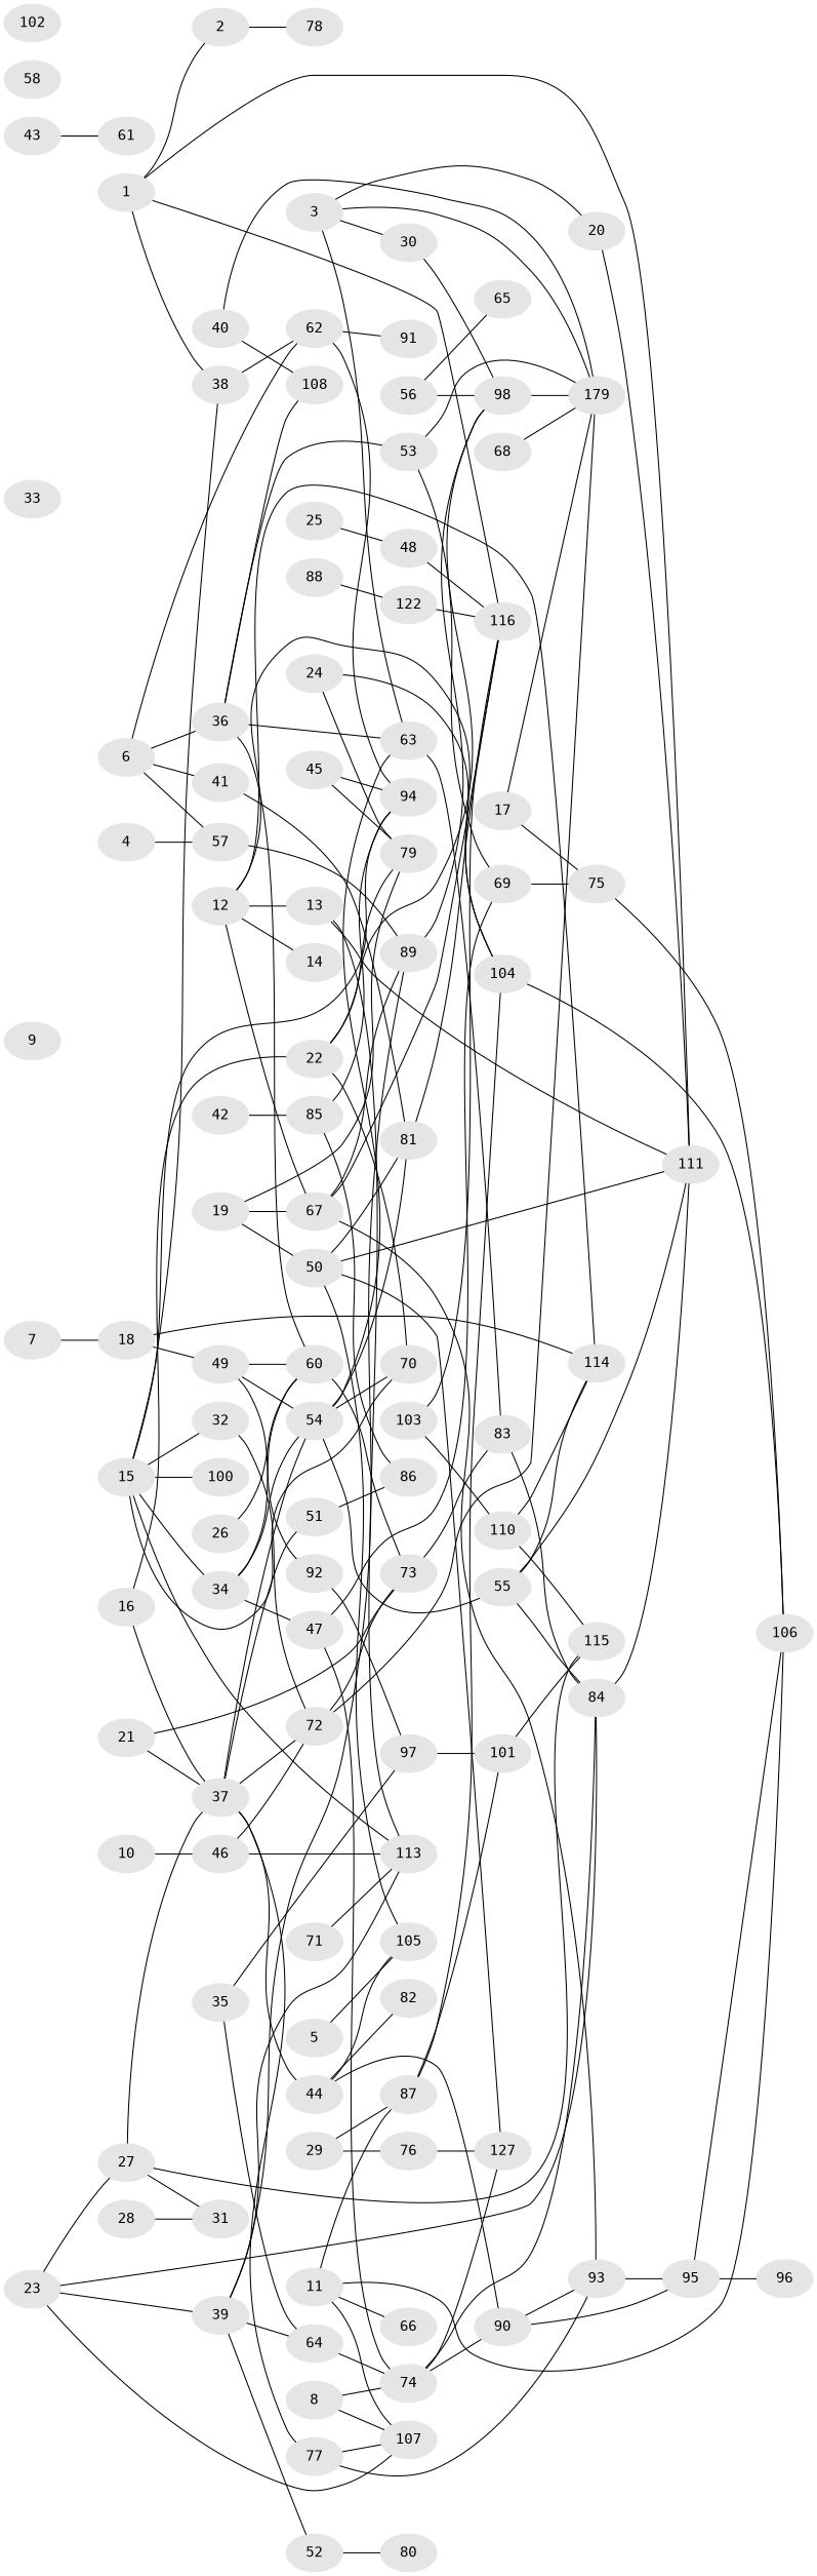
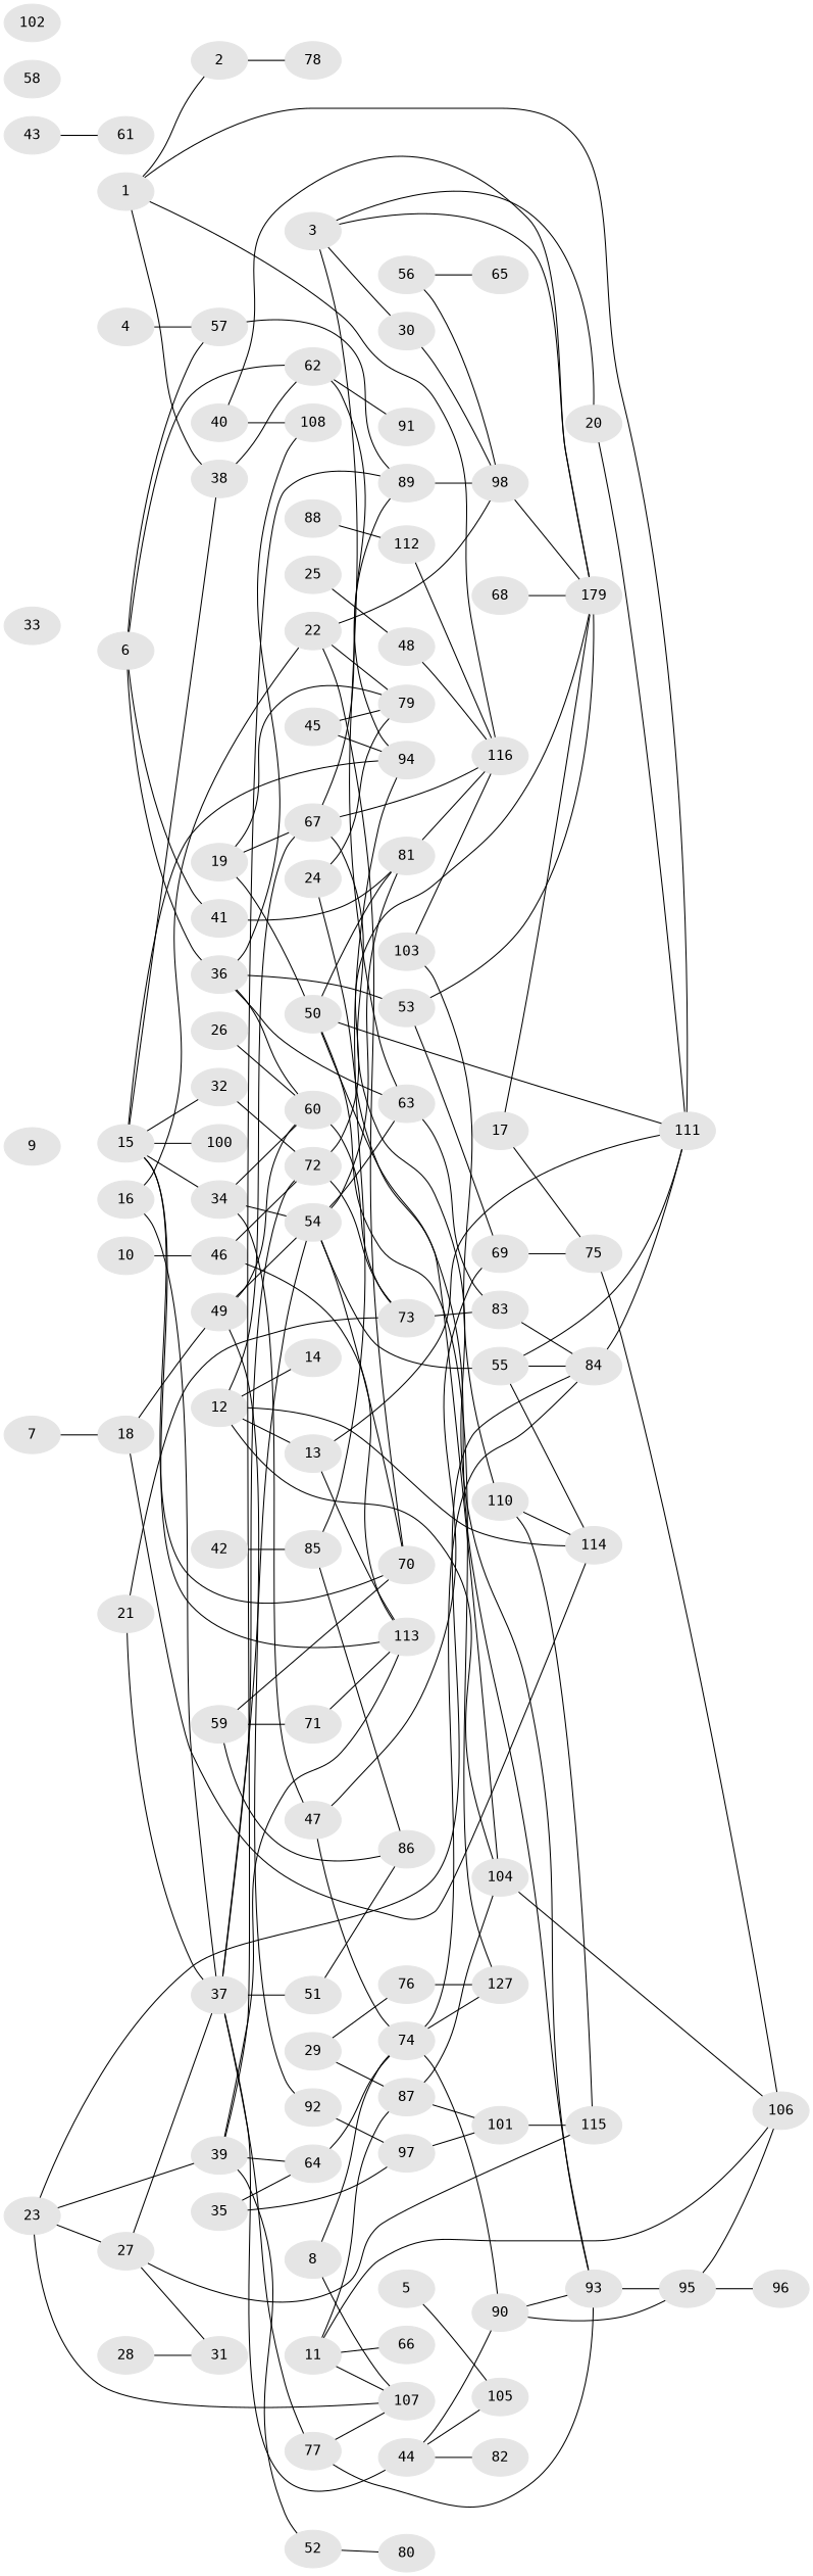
  graph {
    fontname="DejaVu Sans Mono"
    rankdir=LR
    node [color=gray90 fontname="DejaVu Sans Mono" style=filled]
    edge [fontname="DejaVu Sans Mono"]
    1
    2
    38
    111
    116
    78
    62
    3
    20
    30
    63
    n12 [label=179]
    98
    83
    4
    57
    89
    5
    105
    6
    36
    41
    60
    53
    108
    81
    94
    91
    7
    18
    114
    49
    8
    74
    107
    84
    90
    n38 [label=127]
    9
    10
    46
    113
    72
    11
    66
    87
    106
    104
    101
    12
    13
    14
    67
    93
    15
    32
    34
    70
    100
    47
    54
    16
    22
    37
    79
    44
    51
    77
    17
    75
    92
    19
    50
    21
    73
    23
    27
    39
    31
    115
    64
    52
    24
    25
    48
    26
    28
    29
    76
    33
    69
    55
    35
    97
    82
    86
    80
    40
    42
    85
    43
    61
    95
    45
    56
    65
    58
+   59
    71
    68
    88
-   112 [label=122]
+   112
    96
    102
    103
    110
    1 -- 2
    1 -- 38
    1 -- 111
    1 -- 116
    2 -- 78
    38 -- 62
    62 -- 94
    62 -- 91
    3 -- 20
    3 -- 30
    3 -- 63
    3 -- n12
    20 -- 111
    30 -- 98
    63 -- 83
    98 -- n12
    83 -- 84
    4 -- 57
    57 -- 89
    89 -- 98
    5 -- 105
    6 -- 62
    6 -- 57
    6 -- 36
    6 -- 41
    36 -- 63
    36 -- 60
    36 -- 53
    36 -- 108
    41 -- 81
    60 -- 73
    53 -- n12
    53 -- 69
    81 -- 116
    7 -- 18
    18 -- 114
    18 -- 49
    49 -- 60
    49 -- 54
    49 -- 92
    8 -- 74
    8 -- 107
    74 -- 84
    74 -- 90
    74 -- n38
    84 -- 111
    90 -- 93
    90 -- 95
    10 -- 46
    46 -- 113
    46 -- 72
    72 -- n12
    72 -- 73
    11 -- 107
    11 -- 66
    11 -- 87
    11 -- 106
    87 -- 104
    87 -- 101
    104 -- 106
    101 -- 115
    12 -- 114
    12 -- 104
    12 -- 13
    12 -- 14
    12 -- 67
    13 -- 111
    13 -- 113
    67 -- 116
    67 -- 89
    67 -- 93
    93 -- 95
    15 -- 38
    15 -- 94
    15 -- 113
    15 -- 32
    15 -- 34
    15 -- 70
    15 -- 100
    32 -- 72
    34 -- 60
    34 -- 47
    34 -- 54
    47 -- 74
    47 -- 69
    54 -- 63
    54 -- 81
    54 -- 70
    54 -- 55
    16 -- 22
    16 -- 37
    22 -- 98
    22 -- 70
    22 -- 79
    37 -- 72
    37 -- 54
    37 -- 44
    37 -- 51
    37 -- 77
    44 -- 105
    44 -- 90
    44 -- 82
    51 -- 86
    77 -- 107
    77 -- 93
    17 -- n12
    17 -- 75
    75 -- 106
    92 -- 97
    19 -- 67
    19 -- 79
    19 -- 50
    50 -- 111
    50 -- 81
    50 -- n38
-   50 -- 105
+   50 -- 93
    21 -- 37
    21 -- 73
    73 -- 83
    23 -- 107
    23 -- 84
    23 -- 27
    23 -- 39
    27 -- 37
    27 -- 31
    27 -- 115
    39 -- 89
    39 -- 113
    39 -- 64
    39 -- 52
    64 -- 74
    52 -- 80
    24 -- 104
    24 -- 79
    25 -- 48
    48 -- 116
    26 -- 60
    28 -- 31
    29 -- 87
    29 -- 76
    76 -- n38
    69 -- 75
    55 -- 111
    55 -- 114
    55 -- 84
    35 -- 64
    35 -- 97
    97 -- 101
    40 -- n12
    40 -- 108
    42 -- 85
    85 -- 94
    85 -- 86
    43 -- 61
    95 -- 106
    95 -- 96
    45 -- 94
    45 -- 79
    56 -- 98
    56 -- 65
+   59 -- 70
+   59 -- 86
+   59 -- 71
    71 -- 113
    68 -- n12
    88 -- 112
    112 -- 116
    103 -- 116
    103 -- 110
    110 -- 114
    110 -- 115
  }
